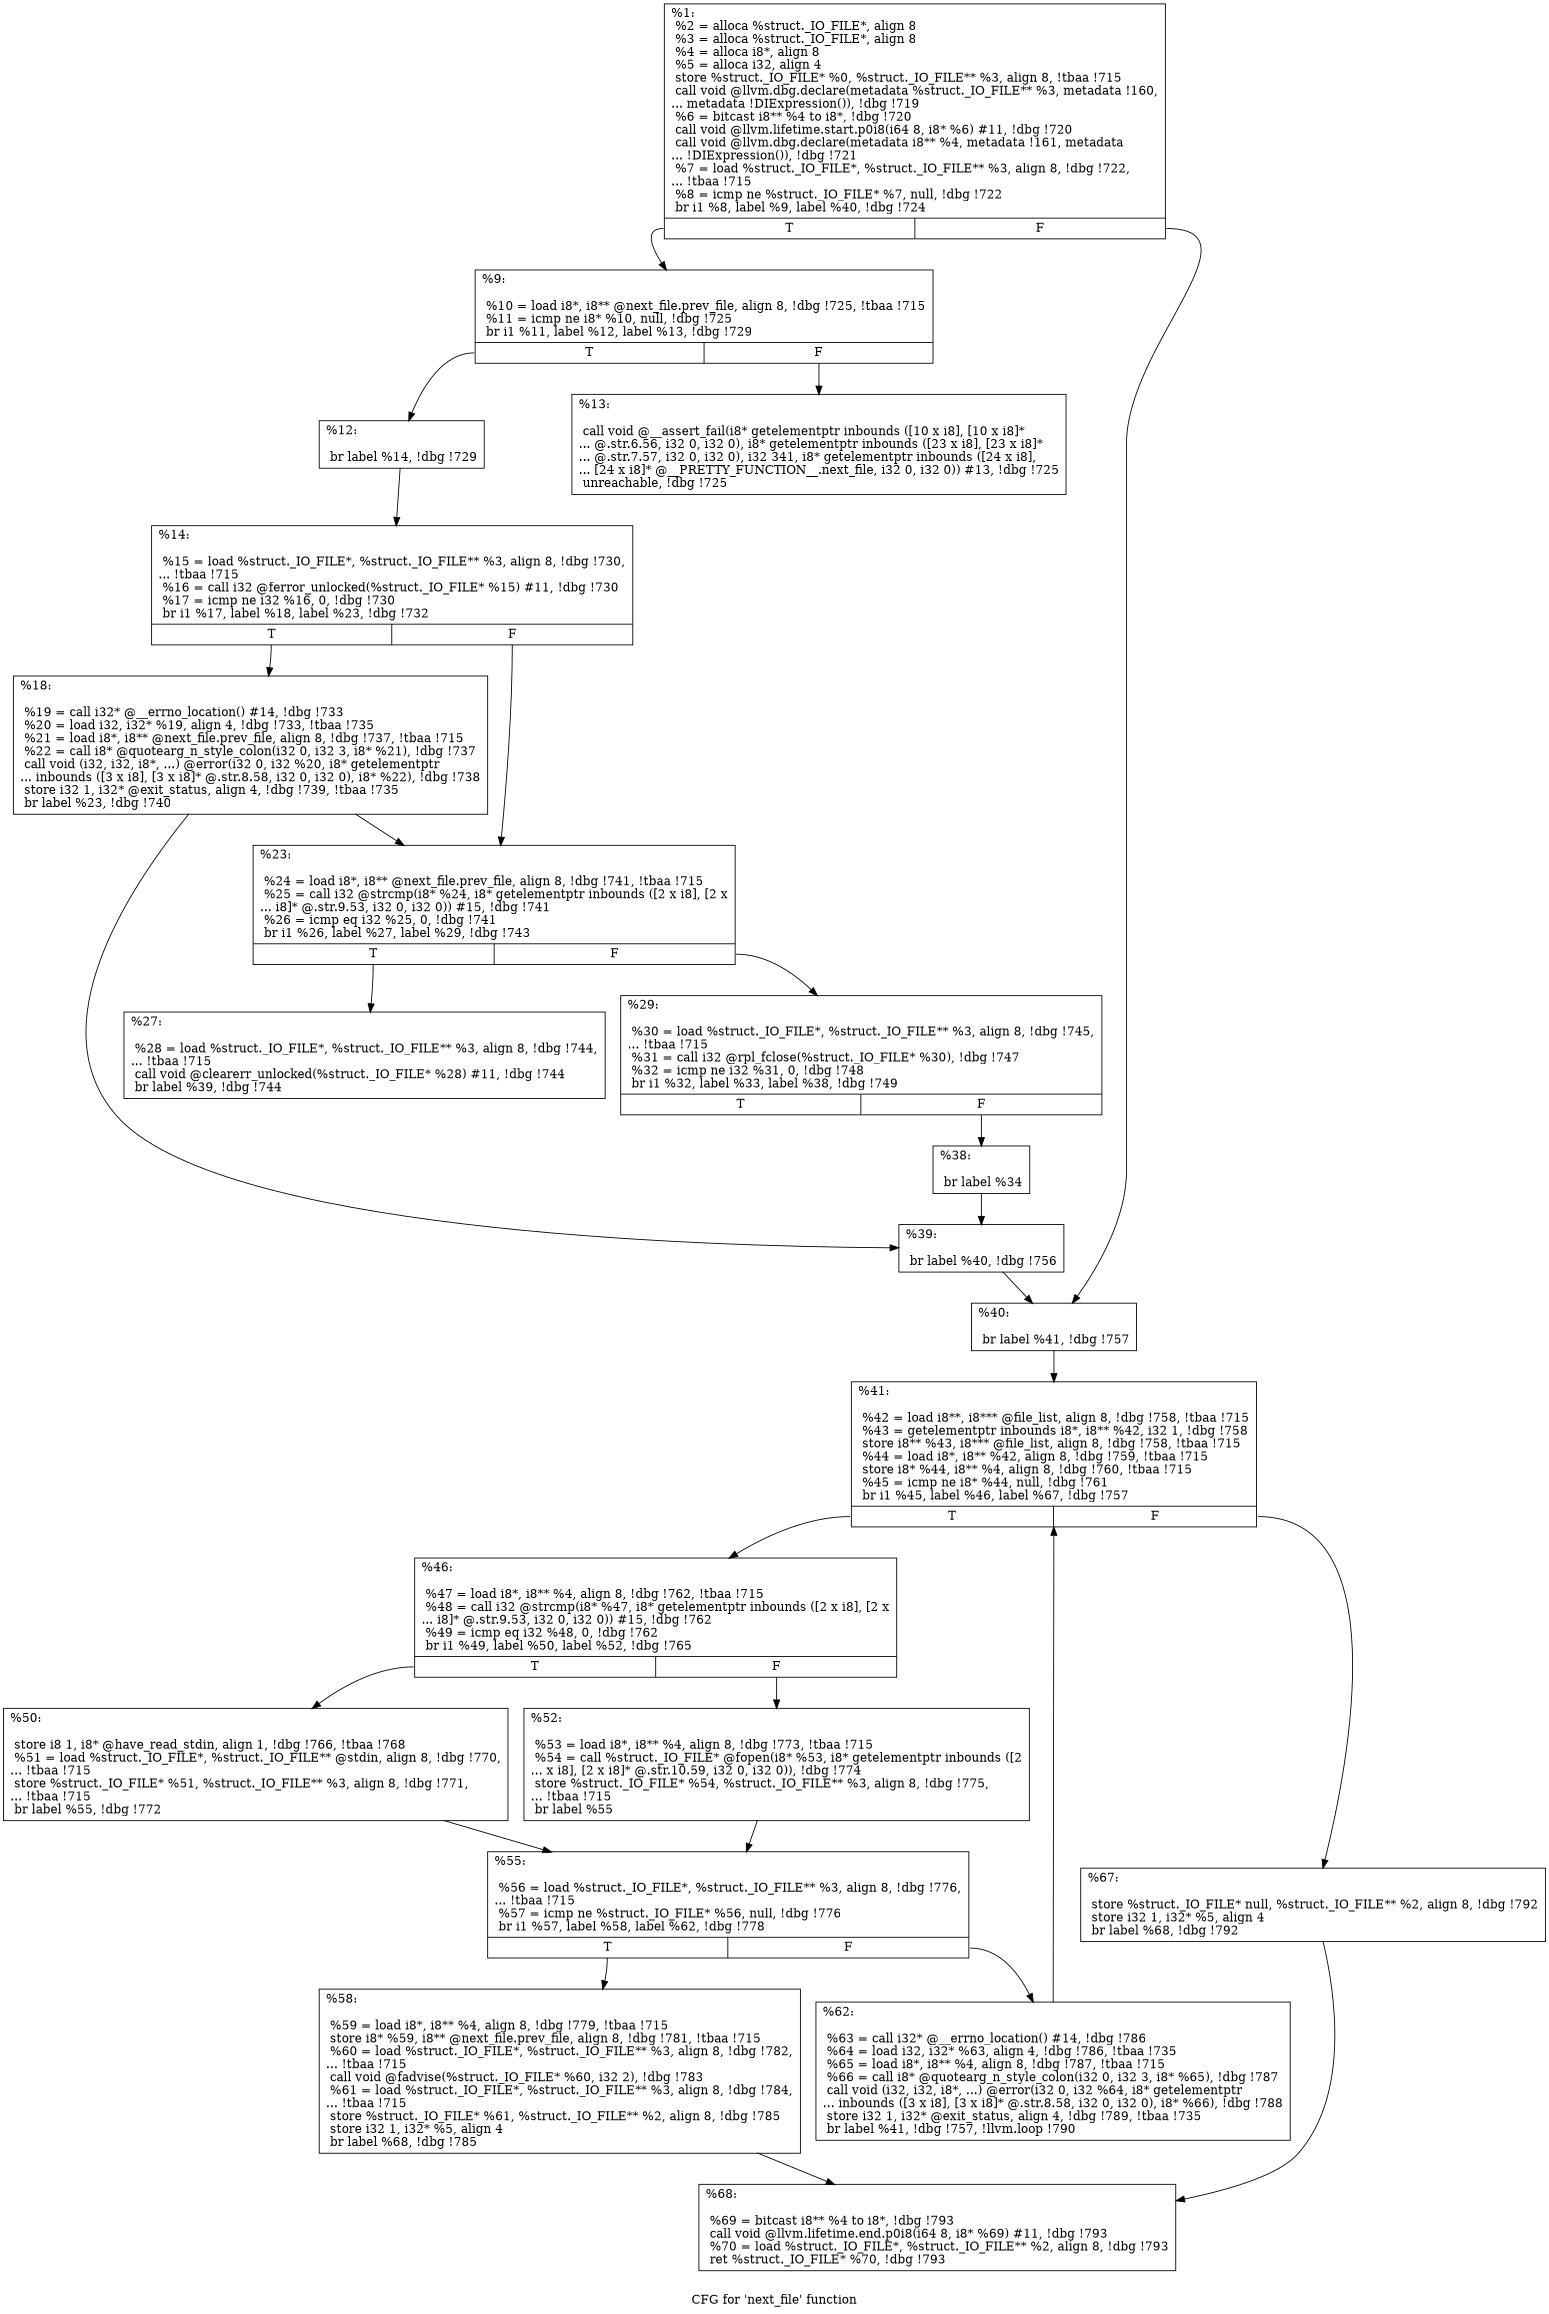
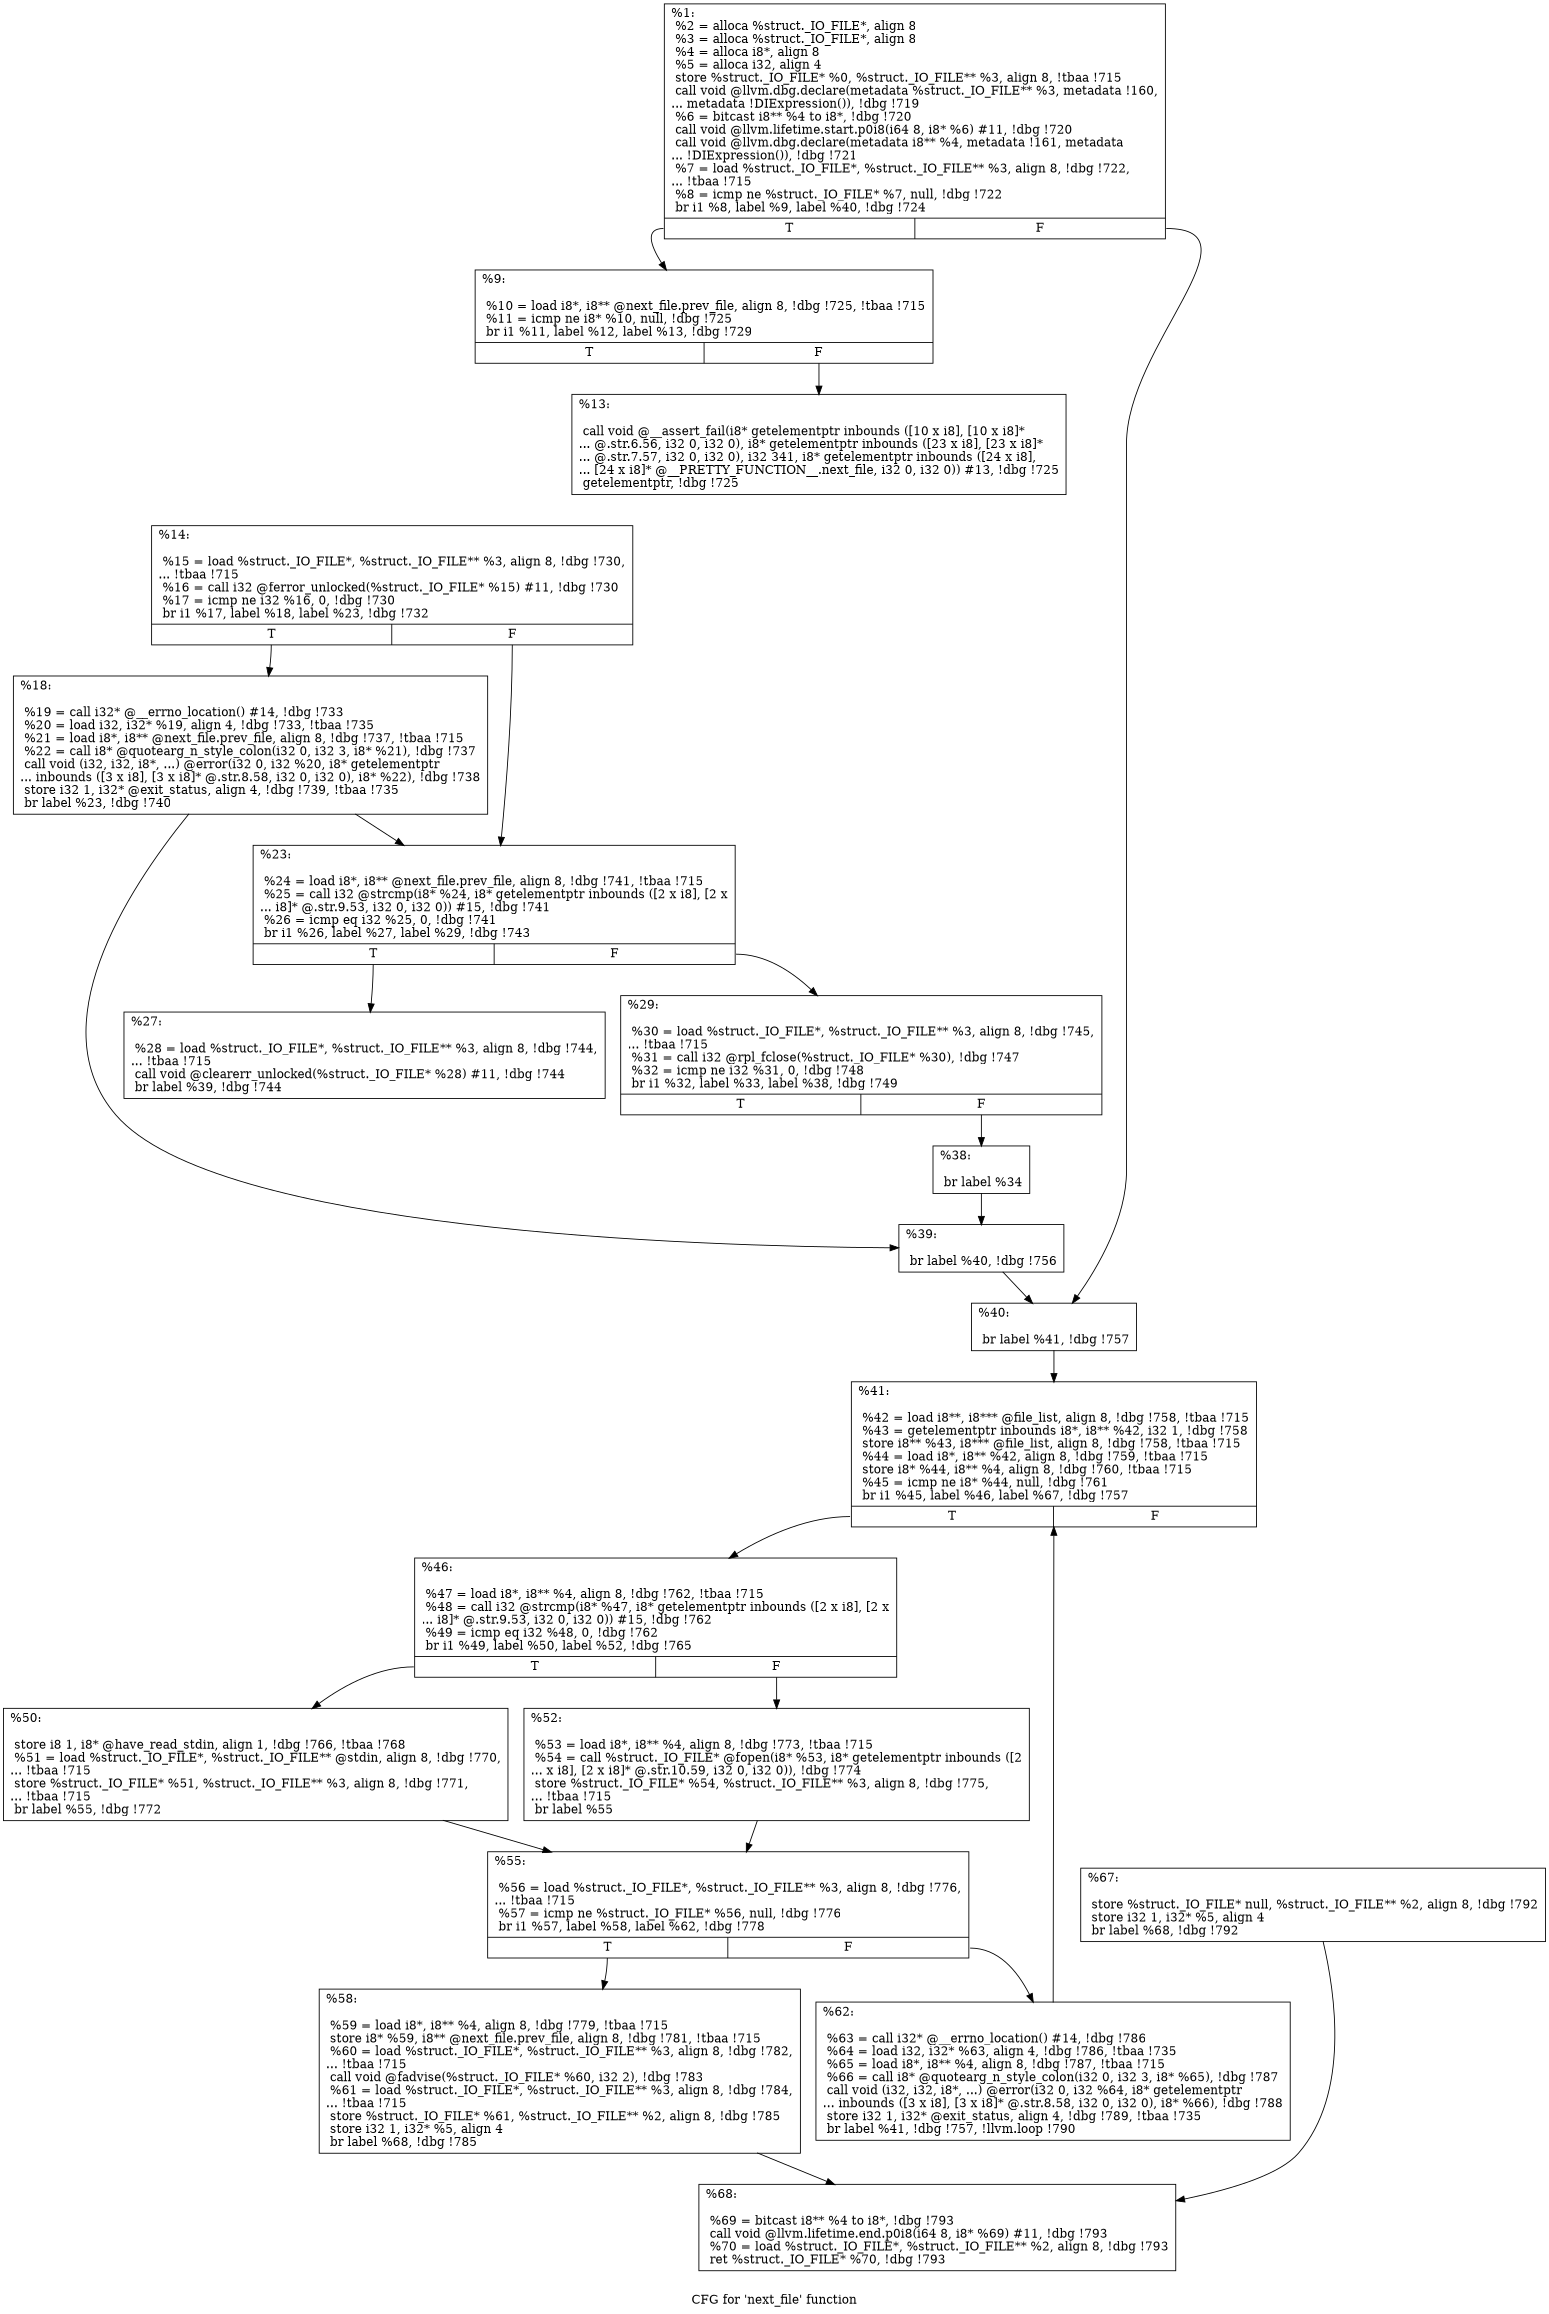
  digraph {
    label="CFG for 'next_file' function"
    node [shape=record]
    n1 [label="{%1:\l  %2 = alloca %struct._IO_FILE*, align 8\l  %3 = alloca %struct._IO_FILE*, align 8\l  %4 = alloca i8*, align 8\l  %5 = alloca i32, align 4\l  store %struct._IO_FILE* %0, %struct._IO_FILE** %3, align 8, !tbaa !715\l  call void @llvm.dbg.declare(metadata %struct._IO_FILE** %3, metadata !160,\l... metadata !DIExpression()), !dbg !719\l  %6 = bitcast i8** %4 to i8*, !dbg !720\l  call void @llvm.lifetime.start.p0i8(i64 8, i8* %6) #11, !dbg !720\l  call void @llvm.dbg.declare(metadata i8** %4, metadata !161, metadata\l... !DIExpression()), !dbg !721\l  %7 = load %struct._IO_FILE*, %struct._IO_FILE** %3, align 8, !dbg !722,\l... !tbaa !715\l  %8 = icmp ne %struct._IO_FILE* %7, null, !dbg !722\l  br i1 %8, label %9, label %40, !dbg !724\l|{<s0>T|<s1>F}}"]
    n2 [label="{%9:\l\l  %10 = load i8*, i8** @next_file.prev_file, align 8, !dbg !725, !tbaa !715\l  %11 = icmp ne i8* %10, null, !dbg !725\l  br i1 %11, label %12, label %13, !dbg !729\l|{<s0>T|<s1>F}}"]
    n3 [label="{%40:\l\l  br label %41, !dbg !757\l}"]
-   n4 [label="{%12:\l\l  br label %14, !dbg !729\l}"]
-   n5 [label="{%13:\l\l  call void @__assert_fail(i8* getelementptr inbounds ([10 x i8], [10 x i8]*\l... @.str.6.56, i32 0, i32 0), i8* getelementptr inbounds ([23 x i8], [23 x i8]*\l... @.str.7.57, i32 0, i32 0), i32 341, i8* getelementptr inbounds ([24 x i8],\l... [24 x i8]* @__PRETTY_FUNCTION__.next_file, i32 0, i32 0)) #13, !dbg !725\l  unreachable, !dbg !725\l}"]
+   n5 [label="{%13:\l\l  call void @__assert_fail(i8* getelementptr inbounds ([10 x i8], [10 x i8]*\l... @.str.6.56, i32 0, i32 0), i8* getelementptr inbounds ([23 x i8], [23 x i8]*\l... @.str.7.57, i32 0, i32 0), i32 341, i8* getelementptr inbounds ([24 x i8],\l... [24 x i8]* @__PRETTY_FUNCTION__.next_file, i32 0, i32 0)) #13, !dbg !725\l  getelementptr, !dbg !725\l}"]
    n6 [label="{%41:\l\l  %42 = load i8**, i8*** @file_list, align 8, !dbg !758, !tbaa !715\l  %43 = getelementptr inbounds i8*, i8** %42, i32 1, !dbg !758\l  store i8** %43, i8*** @file_list, align 8, !dbg !758, !tbaa !715\l  %44 = load i8*, i8** %42, align 8, !dbg !759, !tbaa !715\l  store i8* %44, i8** %4, align 8, !dbg !760, !tbaa !715\l  %45 = icmp ne i8* %44, null, !dbg !761\l  br i1 %45, label %46, label %67, !dbg !757\l|{<s0>T|<s1>F}}"]
    n7 [label="{%14:\l\l  %15 = load %struct._IO_FILE*, %struct._IO_FILE** %3, align 8, !dbg !730,\l... !tbaa !715\l  %16 = call i32 @ferror_unlocked(%struct._IO_FILE* %15) #11, !dbg !730\l  %17 = icmp ne i32 %16, 0, !dbg !730\l  br i1 %17, label %18, label %23, !dbg !732\l|{<s0>T|<s1>F}}"]
    n8 [label="{%46:\l\l  %47 = load i8*, i8** %4, align 8, !dbg !762, !tbaa !715\l  %48 = call i32 @strcmp(i8* %47, i8* getelementptr inbounds ([2 x i8], [2 x\l... i8]* @.str.9.53, i32 0, i32 0)) #15, !dbg !762\l  %49 = icmp eq i32 %48, 0, !dbg !762\l  br i1 %49, label %50, label %52, !dbg !765\l|{<s0>T|<s1>F}}"]
    n9 [label="{%67:\l\l  store %struct._IO_FILE* null, %struct._IO_FILE** %2, align 8, !dbg !792\l  store i32 1, i32* %5, align 4\l  br label %68, !dbg !792\l}"]
    n10 [label="{%18:\l\l  %19 = call i32* @__errno_location() #14, !dbg !733\l  %20 = load i32, i32* %19, align 4, !dbg !733, !tbaa !735\l  %21 = load i8*, i8** @next_file.prev_file, align 8, !dbg !737, !tbaa !715\l  %22 = call i8* @quotearg_n_style_colon(i32 0, i32 3, i8* %21), !dbg !737\l  call void (i32, i32, i8*, ...) @error(i32 0, i32 %20, i8* getelementptr\l... inbounds ([3 x i8], [3 x i8]* @.str.8.58, i32 0, i32 0), i8* %22), !dbg !738\l  store i32 1, i32* @exit_status, align 4, !dbg !739, !tbaa !735\l  br label %23, !dbg !740\l}"]
    n11 [label="{%23:\l\l  %24 = load i8*, i8** @next_file.prev_file, align 8, !dbg !741, !tbaa !715\l  %25 = call i32 @strcmp(i8* %24, i8* getelementptr inbounds ([2 x i8], [2 x\l... i8]* @.str.9.53, i32 0, i32 0)) #15, !dbg !741\l  %26 = icmp eq i32 %25, 0, !dbg !741\l  br i1 %26, label %27, label %29, !dbg !743\l|{<s0>T|<s1>F}}"]
    n12 [label="{%39:\l\l  br label %40, !dbg !756\l}"]
    n13 [label="{%27:\l\l  %28 = load %struct._IO_FILE*, %struct._IO_FILE** %3, align 8, !dbg !744,\l... !tbaa !715\l  call void @clearerr_unlocked(%struct._IO_FILE* %28) #11, !dbg !744\l  br label %39, !dbg !744\l}"]
    n14 [label="{%29:\l\l  %30 = load %struct._IO_FILE*, %struct._IO_FILE** %3, align 8, !dbg !745,\l... !tbaa !715\l  %31 = call i32 @rpl_fclose(%struct._IO_FILE* %30), !dbg !747\l  %32 = icmp ne i32 %31, 0, !dbg !748\l  br i1 %32, label %33, label %38, !dbg !749\l|{<s0>T|<s1>F}}"]
    n15 [label="{%38:\l\l  br label %34\l}"]
    n16 [label="{%50:\l\l  store i8 1, i8* @have_read_stdin, align 1, !dbg !766, !tbaa !768\l  %51 = load %struct._IO_FILE*, %struct._IO_FILE** @stdin, align 8, !dbg !770,\l... !tbaa !715\l  store %struct._IO_FILE* %51, %struct._IO_FILE** %3, align 8, !dbg !771,\l... !tbaa !715\l  br label %55, !dbg !772\l}"]
    n17 [label="{%52:\l\l  %53 = load i8*, i8** %4, align 8, !dbg !773, !tbaa !715\l  %54 = call %struct._IO_FILE* @fopen(i8* %53, i8* getelementptr inbounds ([2\l... x i8], [2 x i8]* @.str.10.59, i32 0, i32 0)), !dbg !774\l  store %struct._IO_FILE* %54, %struct._IO_FILE** %3, align 8, !dbg !775,\l... !tbaa !715\l  br label %55\l}"]
    n18 [label="{%68:\l\l  %69 = bitcast i8** %4 to i8*, !dbg !793\l  call void @llvm.lifetime.end.p0i8(i64 8, i8* %69) #11, !dbg !793\l  %70 = load %struct._IO_FILE*, %struct._IO_FILE** %2, align 8, !dbg !793\l  ret %struct._IO_FILE* %70, !dbg !793\l}"]
    n19 [label="{%55:\l\l  %56 = load %struct._IO_FILE*, %struct._IO_FILE** %3, align 8, !dbg !776,\l... !tbaa !715\l  %57 = icmp ne %struct._IO_FILE* %56, null, !dbg !776\l  br i1 %57, label %58, label %62, !dbg !778\l|{<s0>T|<s1>F}}"]
    n20 [label="{%58:\l\l  %59 = load i8*, i8** %4, align 8, !dbg !779, !tbaa !715\l  store i8* %59, i8** @next_file.prev_file, align 8, !dbg !781, !tbaa !715\l  %60 = load %struct._IO_FILE*, %struct._IO_FILE** %3, align 8, !dbg !782,\l... !tbaa !715\l  call void @fadvise(%struct._IO_FILE* %60, i32 2), !dbg !783\l  %61 = load %struct._IO_FILE*, %struct._IO_FILE** %3, align 8, !dbg !784,\l... !tbaa !715\l  store %struct._IO_FILE* %61, %struct._IO_FILE** %2, align 8, !dbg !785\l  store i32 1, i32* %5, align 4\l  br label %68, !dbg !785\l}"]
    n21 [label="{%62:\l\l  %63 = call i32* @__errno_location() #14, !dbg !786\l  %64 = load i32, i32* %63, align 4, !dbg !786, !tbaa !735\l  %65 = load i8*, i8** %4, align 8, !dbg !787, !tbaa !715\l  %66 = call i8* @quotearg_n_style_colon(i32 0, i32 3, i8* %65), !dbg !787\l  call void (i32, i32, i8*, ...) @error(i32 0, i32 %64, i8* getelementptr\l... inbounds ([3 x i8], [3 x i8]* @.str.8.58, i32 0, i32 0), i8* %66), !dbg !788\l  store i32 1, i32* @exit_status, align 4, !dbg !789, !tbaa !735\l  br label %41, !dbg !757, !llvm.loop !790\l}"]
    n1 -> n2 [tailport=s0]
    n1 -> n3 [tailport=s1]
-   n2 -> n4 [tailport=s0]
    n2 -> n5 [tailport=s1]
    n3 -> n6
-   n4 -> n7
    n6 -> n8 [tailport=s0]
-   n6 -> n9 [tailport=s1]
    n7 -> n10 [tailport=s0]
    n7 -> n11 [tailport=s1]
    n8 -> n16 [tailport=s0]
    n8 -> n17 [tailport=s1]
    n9 -> n18
    n10 -> n11
    n10 -> n12
    n11 -> n13 [tailport=s0]
    n11 -> n14 [tailport=s1]
    n12 -> n3
    n14 -> n15 [tailport=s1]
    n15 -> n12
    n16 -> n19
    n17 -> n19
    n19 -> n20 [tailport=s0]
    n19 -> n21 [tailport=s1]
    n20 -> n18
    n21 -> n6
  }
